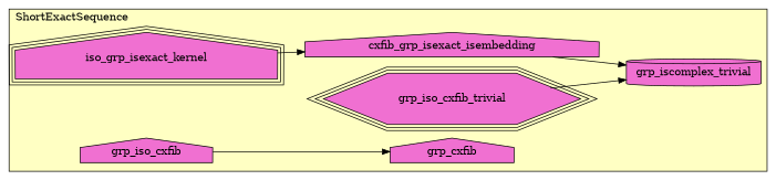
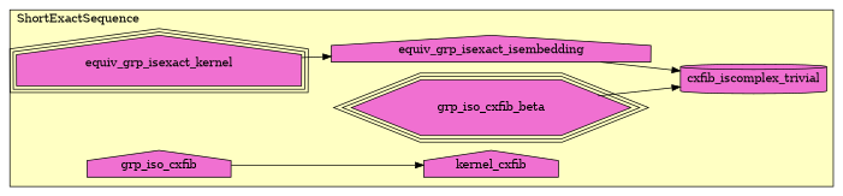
  digraph {
    rankdir=LR
    node [fillcolor="#F070D1" shape=house style=filled]
-   n1 [label=iso_grp_isexact_kernel peripheries=3]
-   n2 [label=cxfib_grp_isexact_isembedding]
-   n3 [label=grp_iscomplex_trivial shape=cylinder]
-   n4 [label=grp_iso_cxfib_trivial peripheries=3 shape=hexagon]
+   n1 [label=equiv_grp_isexact_kernel peripheries=3]
+   n2 [label=equiv_grp_isexact_isembedding]
+   n3 [label=cxfib_iscomplex_trivial shape=cylinder]
+   n4 [label=grp_iso_cxfib_beta peripheries=3 shape=hexagon]
    n5 [label=grp_iso_cxfib]
-   n6 [label=grp_cxfib]
+   n6 [label=kernel_cxfib]
    subgraph cluster_1 {
      fillcolor="#FFFFC3"
      label=ShortExactSequence
      labeljust=l
      style=filled
      n1
      n2
      n3
      n4
      n5
      n6
    }
    n1 -> n2
    n2 -> n3
    n4 -> n3
    n5 -> n6
  }
